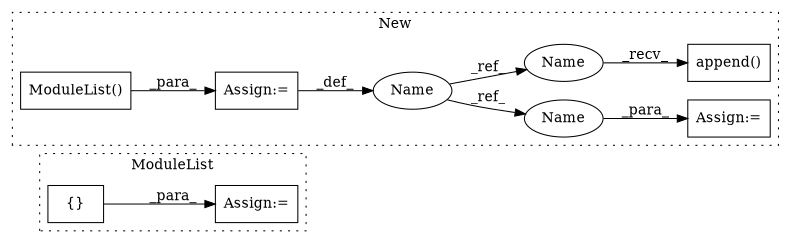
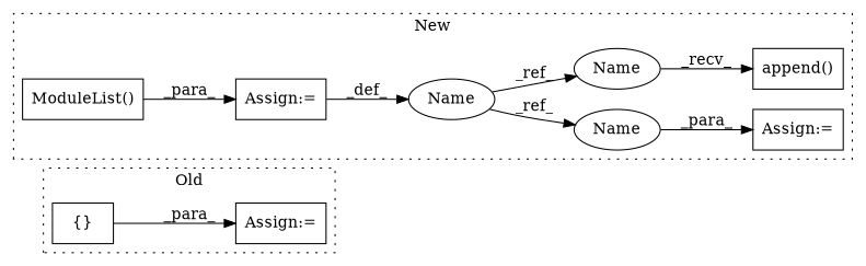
  digraph {
    rankdir=LR
    node [a=68 l=3 shape=box]
    n1 [a=95 l="2,1" label="{}" s="4177,4178"]
    n2 [label="Assign:=" s=4157]
    n3 [a=75 l=15 label="ModuleList()" s=5699]
    n4 [label="Assign:=" s=5696]
    n5 [a=75 l="17,1" label="append()" s="5950,6016"]
    n6 [a=87 l=9 label=Name s=5687 shape=ellipse]
    n7 [label="Assign:=" s=6165]
    n8 [a=87 l=9 label=Name s=6168 shape=ellipse]
    n9 [a=87 l=9 label=Name s=5950 shape=ellipse]
    subgraph cluster_1 {
-     label=ModuleList
+     label=Old
      style=dotted
      n1
      n2
    }
    subgraph cluster_2 {
      label=New
      style=dotted
      n3
      n4
      n5
      n6
      n7
      n8
      n9
    }
    n1 -> n2 [label=_para_]
    n3 -> n4 [label=_para_]
    n4 -> n6 [label=_def_]
    n6 -> n8 [label=_ref_]
    n6 -> n9 [label=_ref_]
    n8 -> n7 [label=_para_]
    n9 -> n5 [label=_recv_]
  }
